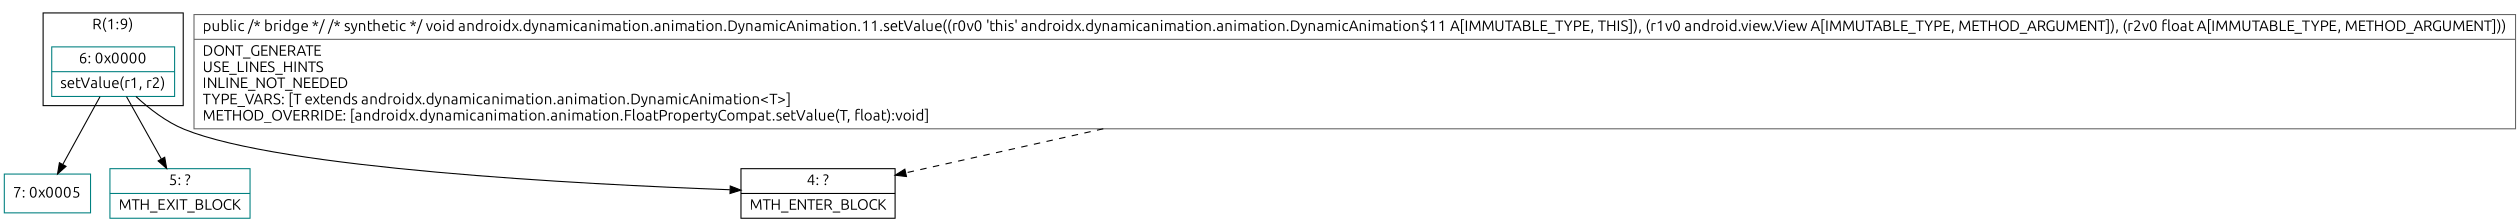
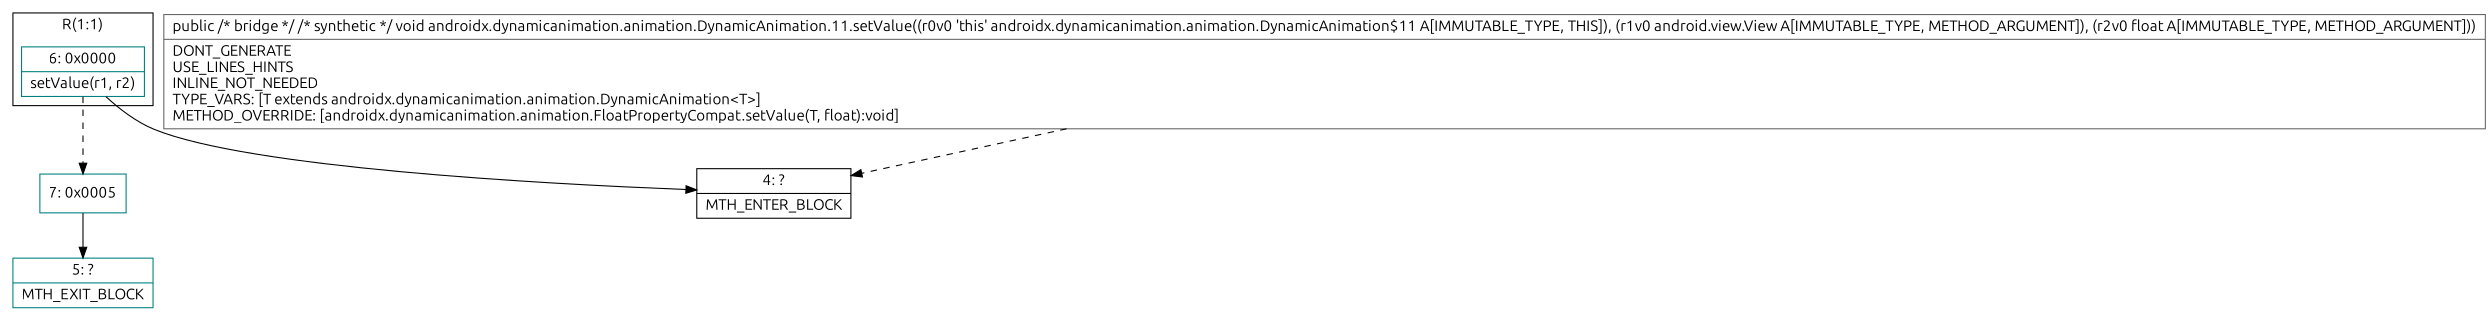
  digraph {
    fontname=Ubuntu
    node [color=teal fontname=Ubuntu shape=record]
    edge [fontname=Ubuntu style=dashed]
    n1 [label="{6\:\ 0x0000|setValue(r1, r2)\l}"]
    n2 [label="{7\:\ 0x0005}"]
    n3 [color=black label="{4\:\ ?|MTH_ENTER_BLOCK\l}"]
    n4 [label="{5\:\ ?|MTH_EXIT_BLOCK\l}"]
    n5 [color=gray40 label="{public \/* bridge *\/ \/* synthetic *\/ void androidx.dynamicanimation.animation.DynamicAnimation.11.setValue((r0v0 'this' androidx.dynamicanimation.animation.DynamicAnimation$11 A[IMMUTABLE_TYPE, THIS]), (r1v0 android.view.View A[IMMUTABLE_TYPE, METHOD_ARGUMENT]), (r2v0 float A[IMMUTABLE_TYPE, METHOD_ARGUMENT]))  | DONT_GENERATE\lUSE_LINES_HINTS\lINLINE_NOT_NEEDED\lTYPE_VARS: [T extends androidx.dynamicanimation.animation.DynamicAnimation\<T\>]\lMETHOD_OVERRIDE: [androidx.dynamicanimation.animation.FloatPropertyCompat.setValue(T, float):void]\l}"]
    subgraph cluster_1 {
-     label="R(1:9)"
+     label="R(1:1)"
      n1
    }
-   n1 -> n2 [style=solid]
+   n1 -> n2
    n1 -> n3 [style=solid]
-   n1 -> n4 [style=solid]
+   n2 -> n4 [style=solid]
    n5 -> n3
  }
